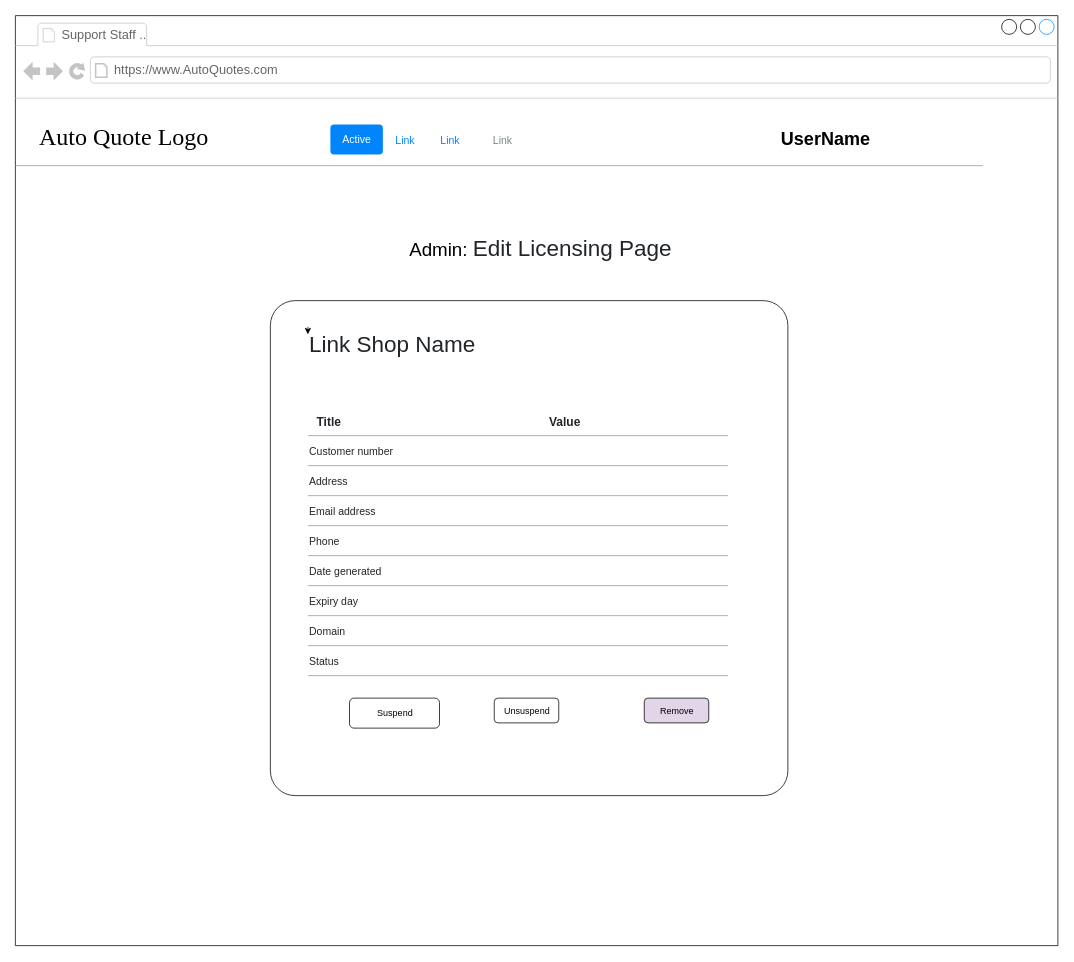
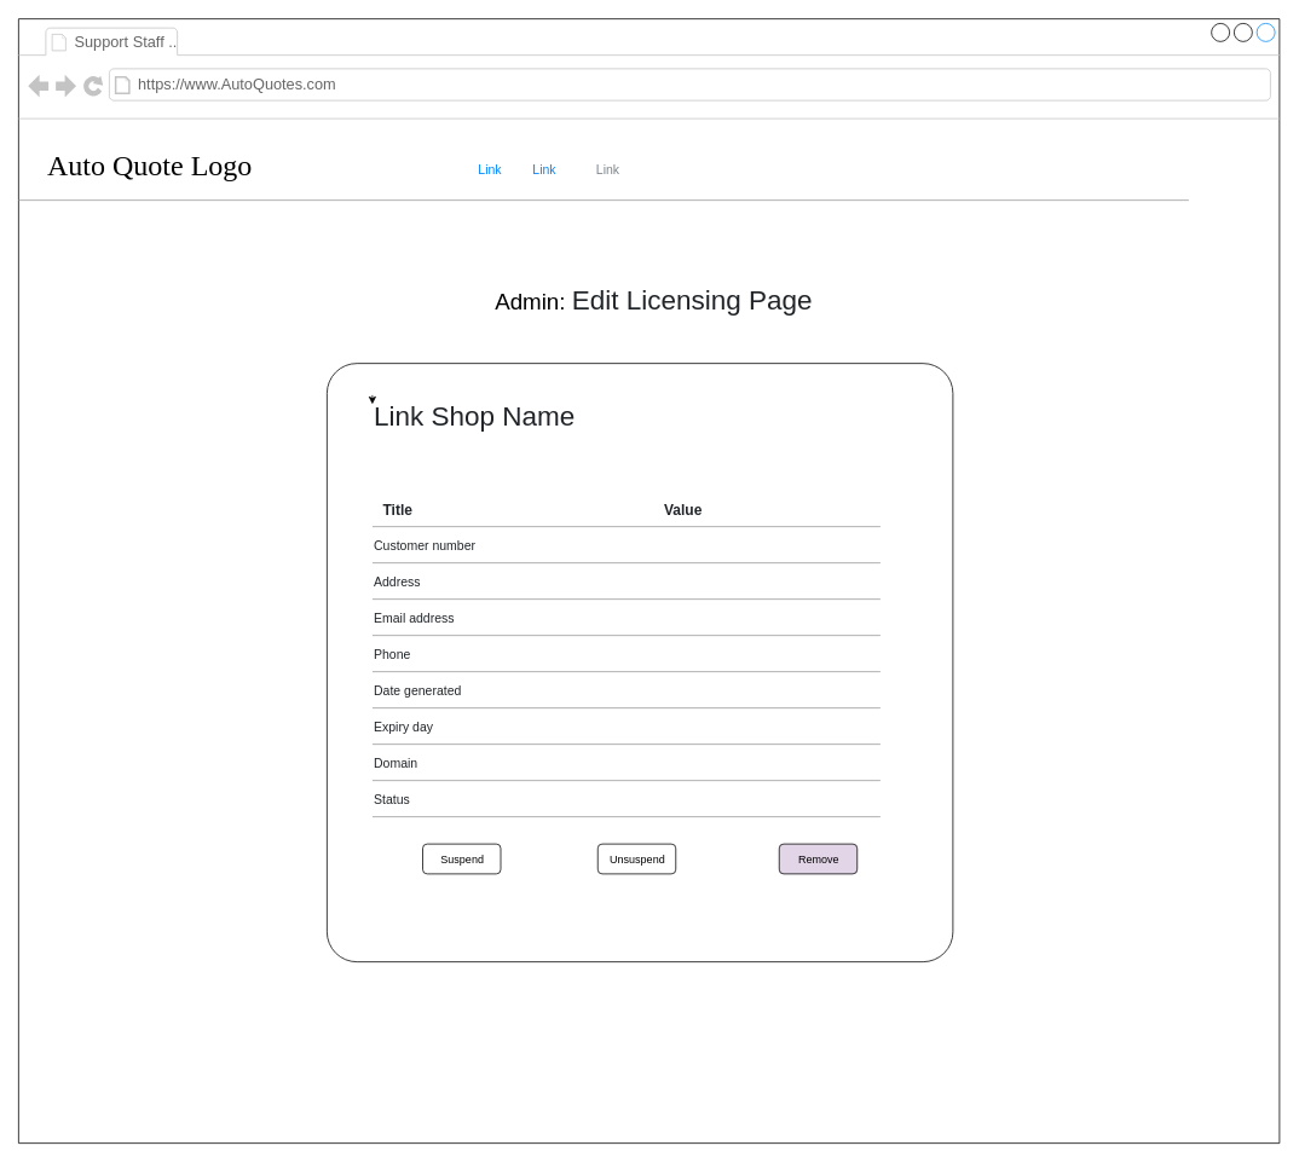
  <mxCell id="0" />
  <mxCell id="1" parent="0" />
  <mxCell id="2" value="" style="strokeWidth=1;shadow=0;dashed=0;align=left;html=1;shape=mxgraph.mockup.containers.browserWindow;rSize=0;mainText=,;recursiveResize=0;rounded=0;labelBackgroundColor=none;fontFamily=Verdana;fontSize=12;deletable=0;movable=0;" vertex="1" parent="1"><mxGeometry x="20" y="20" width="1390" height="1240" as="geometry" /></mxCell>
  <mxCell id="3" value="Support Staff .." style="strokeWidth=1;shadow=0;dashed=0;align=center;html=1;shape=mxgraph.mockup.containers.anchor;fontSize=17;fontColor=#666666;align=left;" vertex="1" parent="2"><mxGeometry x="60" y="12" width="205" height="28" as="geometry" /></mxCell>
  <mxCell id="4" value="https://www.AutoQuotes.com" style="strokeWidth=1;shadow=0;dashed=0;align=center;html=1;shape=mxgraph.mockup.containers.anchor;rSize=0;fontSize=17;fontColor=#666666;align=left;" vertex="1" parent="2"><mxGeometry x="130" y="60" width="250" height="26" as="geometry" /></mxCell>
  <mxCell id="5" value="&lt;font style=&quot;font-size: 32px;&quot;&gt;Auto Quote Logo&lt;/font&gt;" style="text;html=1;points=[];align=left;verticalAlign=top;spacingTop=-4;fontSize=30;fontFamily=Verdana" vertex="1" parent="2"><mxGeometry x="30" y="140" width="340" height="50" as="geometry" /></mxCell>
  <mxCell id="6" value="" style="verticalLabelPosition=bottom;shadow=0;dashed=0;align=center;html=1;verticalAlign=top;strokeWidth=1;shape=mxgraph.mockup.markup.line;strokeColor=#999999;rounded=0;labelBackgroundColor=none;fillColor=#ffffff;fontFamily=Verdana;fontSize=12;fontColor=#000000;" vertex="1" parent="2"><mxGeometry y="190" width="1290" height="20" as="geometry" /></mxCell>
- <mxCell id="7" value="Active" style="html=1;shadow=0;dashed=0;shape=mxgraph.bootstrap.rrect;rSize=5;fillColor=#0085FC;strokeColor=none;fontSize=14;fontColor=#ffffff;" vertex="1" parent="2"><mxGeometry x="420" y="145" width="70" height="40" as="geometry" /></mxCell>
  <mxCell id="8" value="Link" style="fillColor=none;strokeColor=none;fontSize=14;fontColor=#0085FC;" vertex="1" parent="2"><mxGeometry x="490" y="145" width="60" height="40" as="geometry" /></mxCell>
  <mxCell id="9" value="Link" style="fillColor=none;strokeColor=none;fontSize=14;fontColor=#0085FC;" vertex="1" parent="2"><mxGeometry x="550" y="145" width="60" height="40" as="geometry" /></mxCell>
  <mxCell id="10" value="Link" style="fillColor=none;strokeColor=none;fontSize=14;fontColor=#7D868C;" vertex="1" parent="2"><mxGeometry x="610" y="145" width="80" height="40" as="geometry" /></mxCell>
  <mxCell id="11" value="" style="shape=image;html=1;verticalAlign=top;verticalLabelPosition=bottom;labelBackgroundColor=#ffffff;imageAspect=0;aspect=fixed;image=https://cdn3.iconfinder.com/data/icons/essential-rounded/64/Rounded-31-128.png" vertex="1" parent="2"><mxGeometry x="1160" y="143" width="44" height="44" as="geometry" /></mxCell>
  <mxCell id="12" value="" style="shape=image;html=1;verticalAlign=top;verticalLabelPosition=bottom;labelBackgroundColor=#ffffff;imageAspect=0;aspect=fixed;image=https://cdn3.iconfinder.com/data/icons/user-interface-169/32/login-128.png" vertex="1" parent="2"><mxGeometry x="1210" y="142.5" width="45" height="45" as="geometry" /></mxCell>
- <mxCell id="13" value="UserName" style="text;strokeColor=none;fillColor=none;html=1;fontSize=24;fontStyle=1;verticalAlign=middle;align=center;" vertex="1" parent="2"><mxGeometry x="1020" y="145" width="120" height="40" as="geometry" /></mxCell>
  <mxCell id="14" value="&lt;font style=&quot;font-size: 25px;&quot;&gt;Admin:&amp;nbsp;&lt;/font&gt;&lt;span style=&quot;color: rgb(33, 37, 41); font-size: 30px; text-align: left;&quot;&gt;Edit Licensing Page&lt;/span&gt;" style="text;html=1;strokeColor=none;fillColor=none;align=center;verticalAlign=middle;whiteSpace=wrap;rounded=0;" vertex="1" parent="2"><mxGeometry x="507.5" y="280" width="385" height="60" as="geometry" /></mxCell>
  <mxCell id="15" value="" style="group" vertex="1" connectable="0" parent="2"><mxGeometry x="340" y="380" width="690" height="660" as="geometry" /></mxCell>
  <mxCell id="16" value="" style="rounded=1;whiteSpace=wrap;html=1;fontSize=30;arcSize=5;" vertex="1" parent="15"><mxGeometry width="690" height="660" as="geometry" /></mxCell>
  <mxCell id="17" value="Link Shop Name" style="fillColor=none;strokeColor=none;align=left;fontSize=30;fontColor=#212529;" vertex="1" parent="15"><mxGeometry x="50" y="35" width="260" height="40" as="geometry" /></mxCell>
  <mxCell id="18" value="Customer number" style="fillColor=none;strokeColor=none;align=left;fontSize=14;fontColor=#212529;" vertex="1" parent="15"><mxGeometry x="50" y="180" width="100" height="40" as="geometry" /></mxCell>
  <mxCell id="19" value="Address" style="fillColor=none;strokeColor=none;align=left;fontSize=14;fontColor=#212529;" vertex="1" parent="15"><mxGeometry x="50" y="220" width="100" height="40" as="geometry" /></mxCell>
  <mxCell id="20" value="Email address" style="fillColor=none;strokeColor=none;align=left;fontSize=14;fontColor=#212529;" vertex="1" parent="15"><mxGeometry x="50" y="260" width="100" height="40" as="geometry" /></mxCell>
  <mxCell id="21" style="edgeStyle=orthogonalEdgeStyle;rounded=0;orthogonalLoop=1;jettySize=auto;html=1;exitX=0;exitY=0;exitDx=0;exitDy=0;entryX=0;entryY=0.25;entryDx=0;entryDy=0;" edge="1" parent="15" source="17" target="17"><mxGeometry relative="1" as="geometry" /></mxCell>
  <mxCell id="22" value="Remove" style="rounded=1;html=1;align=center;verticalAlign=middle;fontStyle=0;fontSize=12;sketch=0;fillColor=#e1d5e7;" vertex="1" parent="15"><mxGeometry x="498.5" y="530" width="86" height="33" as="geometry" /></mxCell>
  <mxCell id="23" value="" style="verticalLabelPosition=bottom;shadow=0;dashed=0;align=center;html=1;verticalAlign=top;strokeWidth=1;shape=mxgraph.mockup.markup.line;strokeColor=#999999;" vertex="1" parent="15"><mxGeometry x="50" y="210" width="560" height="20" as="geometry" /></mxCell>
  <mxCell id="24" value="" style="verticalLabelPosition=bottom;shadow=0;dashed=0;align=center;html=1;verticalAlign=top;strokeWidth=1;shape=mxgraph.mockup.markup.line;strokeColor=#999999;" vertex="1" parent="15"><mxGeometry x="50" y="250" width="560" height="20" as="geometry" /></mxCell>
  <mxCell id="25" value="Title" style="fillColor=none;strokeColor=none;align=left;fontSize=16;fontColor=#212529;fontStyle=1" vertex="1" parent="15"><mxGeometry x="60" y="140" width="100" height="40" as="geometry" /></mxCell>
  <mxCell id="26" value="Value" style="fillColor=none;strokeColor=none;align=left;fontSize=16;fontColor=#212529;fontStyle=1" vertex="1" parent="15"><mxGeometry x="370" y="140" width="100" height="40" as="geometry" /></mxCell>
  <mxCell id="27" value="" style="verticalLabelPosition=bottom;shadow=0;dashed=0;align=center;html=1;verticalAlign=top;strokeWidth=1;shape=mxgraph.mockup.markup.line;strokeColor=#999999;" vertex="1" parent="15"><mxGeometry x="50" y="290" width="560" height="20" as="geometry" /></mxCell>
  <mxCell id="28" value="" style="verticalLabelPosition=bottom;shadow=0;dashed=0;align=center;html=1;verticalAlign=top;strokeWidth=1;shape=mxgraph.mockup.markup.line;strokeColor=#999999;" vertex="1" parent="15"><mxGeometry x="50" y="330" width="560" height="20" as="geometry" /></mxCell>
  <mxCell id="29" value="Phone" style="fillColor=none;strokeColor=none;align=left;fontSize=14;fontColor=#212529;" vertex="1" parent="15"><mxGeometry x="50" y="300" width="100" height="40" as="geometry" /></mxCell>
  <mxCell id="30" value="" style="verticalLabelPosition=bottom;shadow=0;dashed=0;align=center;html=1;verticalAlign=top;strokeWidth=1;shape=mxgraph.mockup.markup.line;strokeColor=#999999;" vertex="1" parent="15"><mxGeometry x="50" y="370" width="560" height="20" as="geometry" /></mxCell>
  <mxCell id="31" value="Date generated" style="fillColor=none;strokeColor=none;align=left;fontSize=14;fontColor=#212529;" vertex="1" parent="15"><mxGeometry x="50" y="340" width="100" height="40" as="geometry" /></mxCell>
  <mxCell id="32" value="" style="verticalLabelPosition=bottom;shadow=0;dashed=0;align=center;html=1;verticalAlign=top;strokeWidth=1;shape=mxgraph.mockup.markup.line;strokeColor=#999999;" vertex="1" parent="15"><mxGeometry x="50" y="410" width="560" height="20" as="geometry" /></mxCell>
  <mxCell id="33" value="Expiry day" style="fillColor=none;strokeColor=none;align=left;fontSize=14;fontColor=#212529;" vertex="1" parent="15"><mxGeometry x="50" y="380" width="100" height="40" as="geometry" /></mxCell>
  <mxCell id="34" value="" style="verticalLabelPosition=bottom;shadow=0;dashed=0;align=center;html=1;verticalAlign=top;strokeWidth=1;shape=mxgraph.mockup.markup.line;strokeColor=#999999;" vertex="1" parent="15"><mxGeometry x="50" y="450" width="560" height="20" as="geometry" /></mxCell>
  <mxCell id="35" value="Domain" style="fillColor=none;strokeColor=none;align=left;fontSize=14;fontColor=#212529;" vertex="1" parent="15"><mxGeometry x="50" y="420" width="100" height="40" as="geometry" /></mxCell>
  <mxCell id="36" value="Unsuspend" style="rounded=1;html=1;align=center;verticalAlign=middle;fontStyle=0;fontSize=12;sketch=0;" vertex="1" parent="15"><mxGeometry x="298.5" y="530" width="86" height="33" as="geometry" /></mxCell>
- <mxCell id="37" value="Suspend" style="rounded=1;html=1;align=center;verticalAlign=middle;fontStyle=0;fontSize=12;sketch=0;" vertex="1" parent="15"><mxGeometry x="105.5" y="530" width="120" height="40" as="geometry" /></mxCell>
+ <mxCell id="37" value="Suspend" style="rounded=1;html=1;align=center;verticalAlign=middle;fontStyle=0;fontSize=12;sketch=0;" vertex="1" parent="15"><mxGeometry x="105.5" y="530" width="86" height="33" as="geometry" /></mxCell>
  <mxCell id="38" value="" style="verticalLabelPosition=bottom;shadow=0;dashed=0;align=center;html=1;verticalAlign=top;strokeWidth=1;shape=mxgraph.mockup.markup.line;strokeColor=#999999;" vertex="1" parent="15"><mxGeometry x="50" y="490" width="560" height="20" as="geometry" /></mxCell>
  <mxCell id="39" value="Status" style="fillColor=none;strokeColor=none;align=left;fontSize=14;fontColor=#212529;" vertex="1" parent="15"><mxGeometry x="50" y="460" width="100" height="40" as="geometry" /></mxCell>
  <mxCell id="40" value="" style="verticalLabelPosition=bottom;shadow=0;dashed=0;align=center;html=1;verticalAlign=top;strokeWidth=1;shape=mxgraph.mockup.markup.line;strokeColor=#999999;" vertex="1" parent="1"><mxGeometry x="410" y="570" width="560" height="20" as="geometry" /></mxCell>
